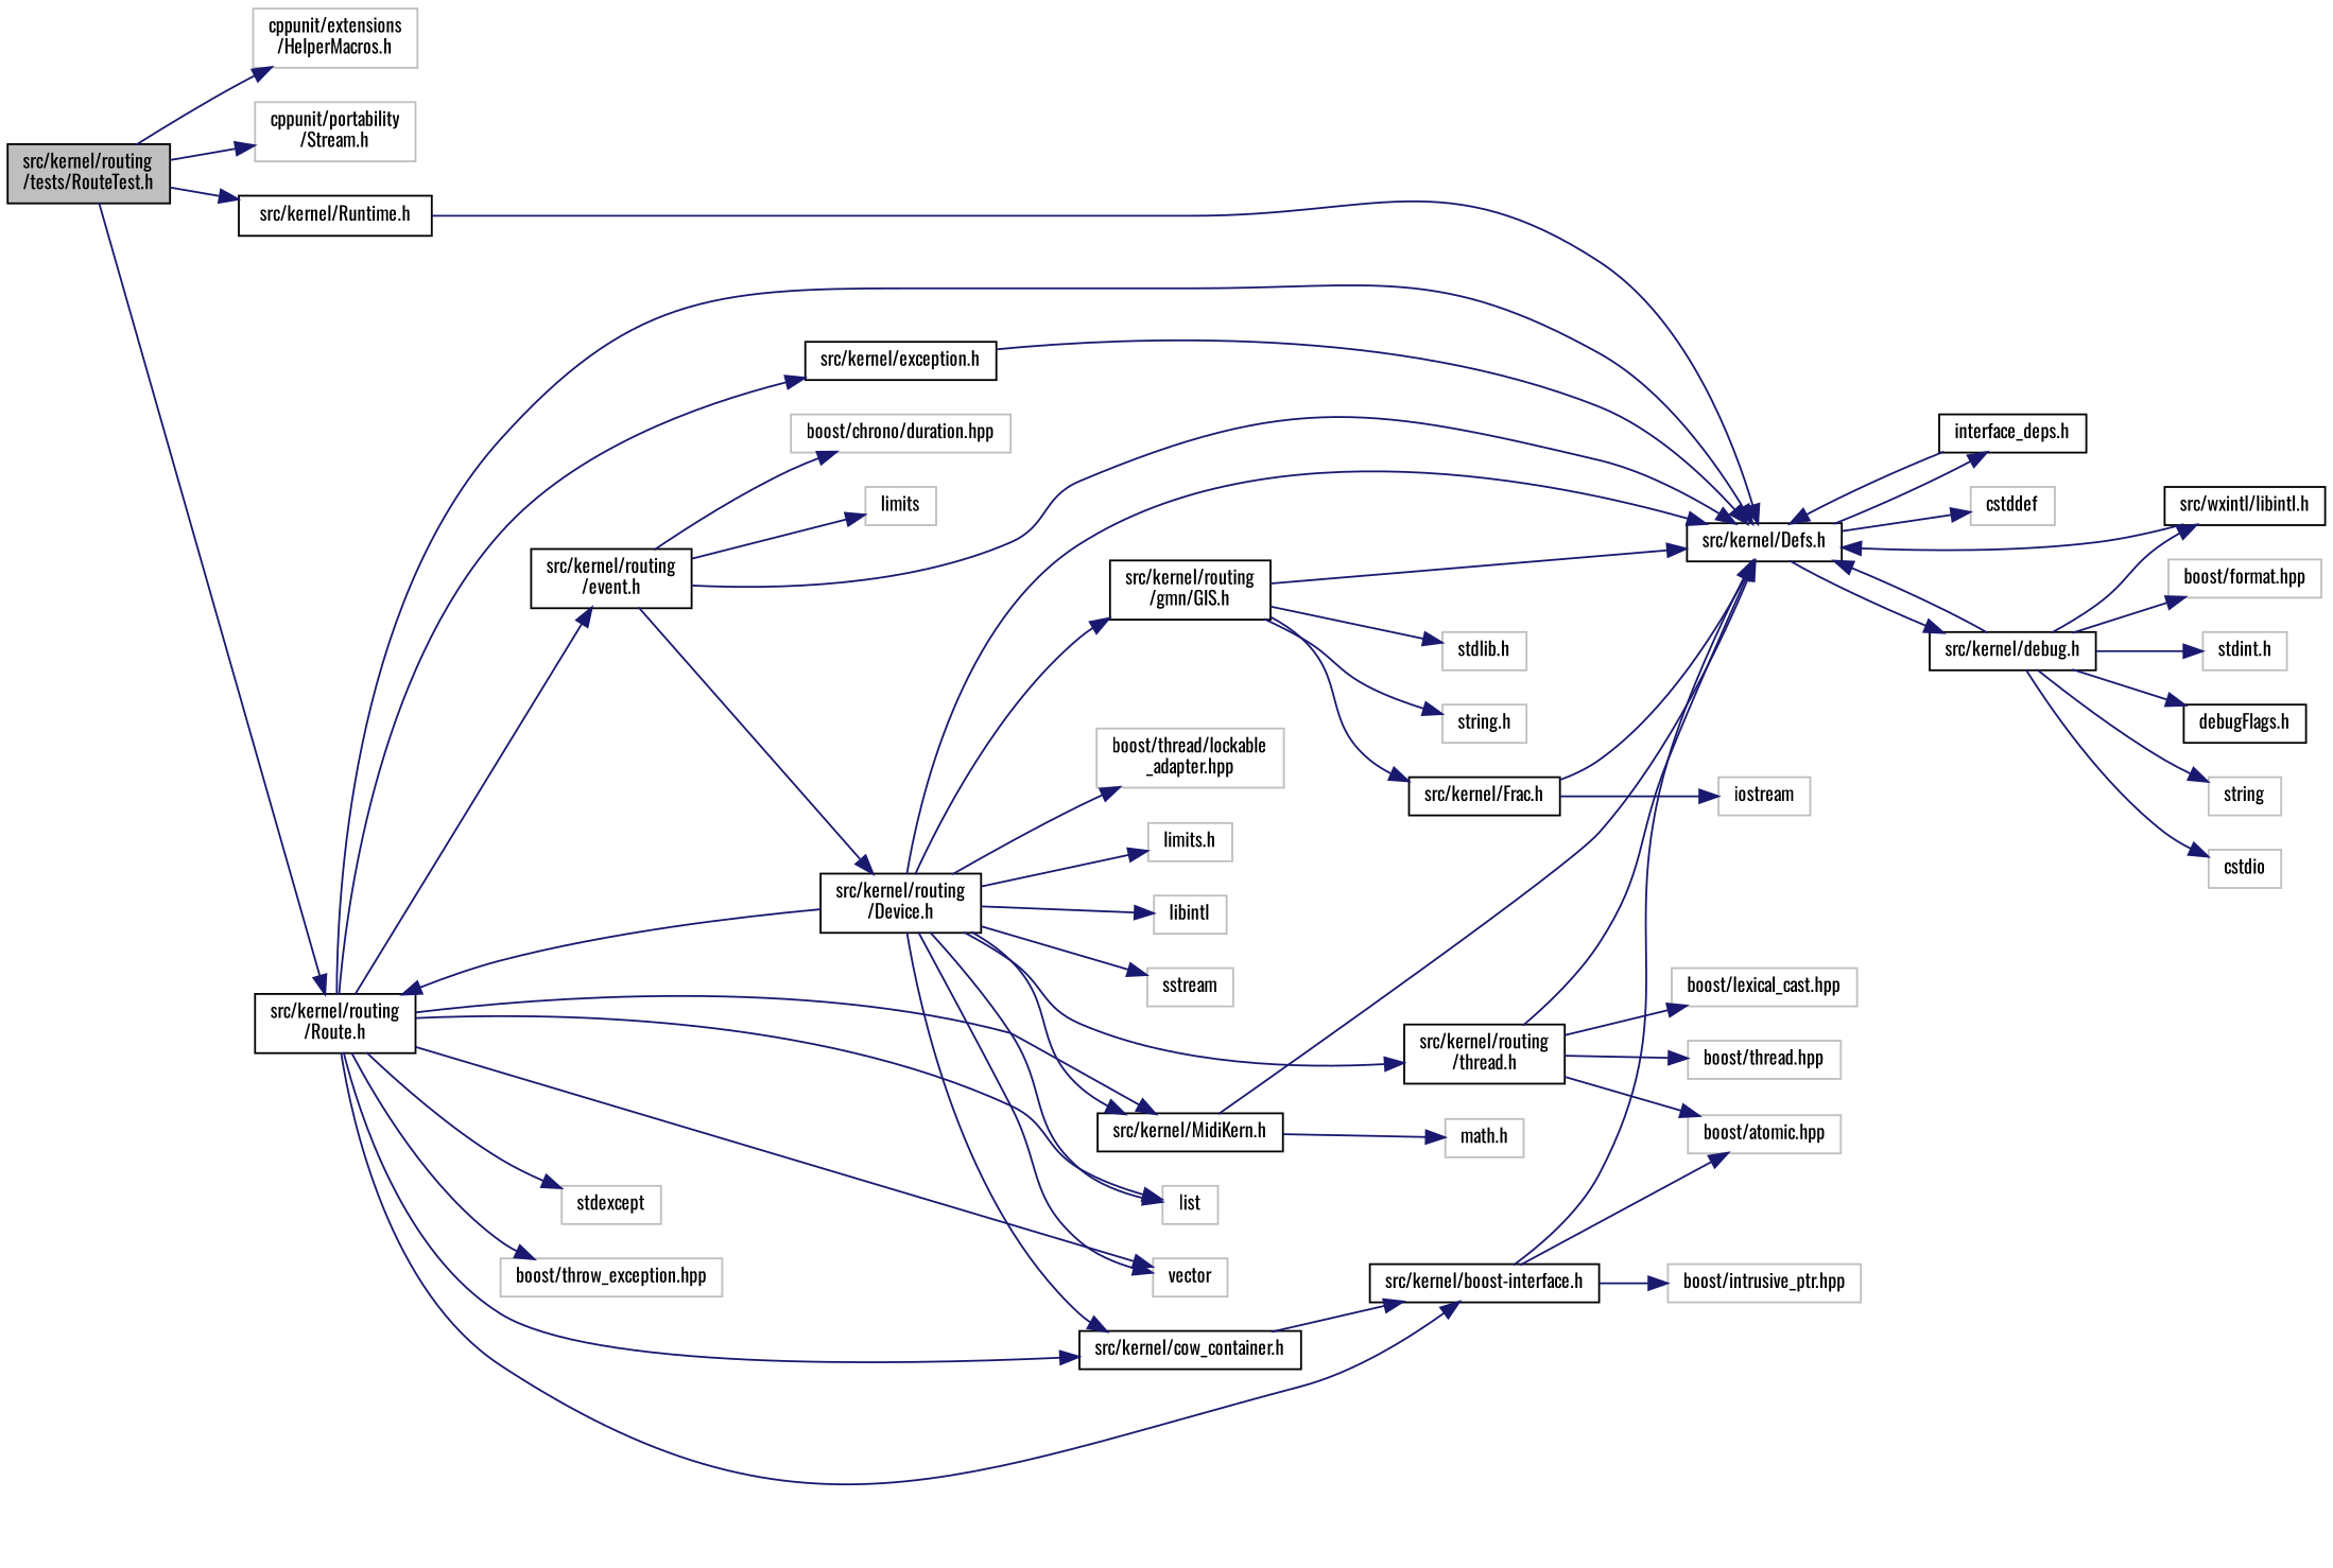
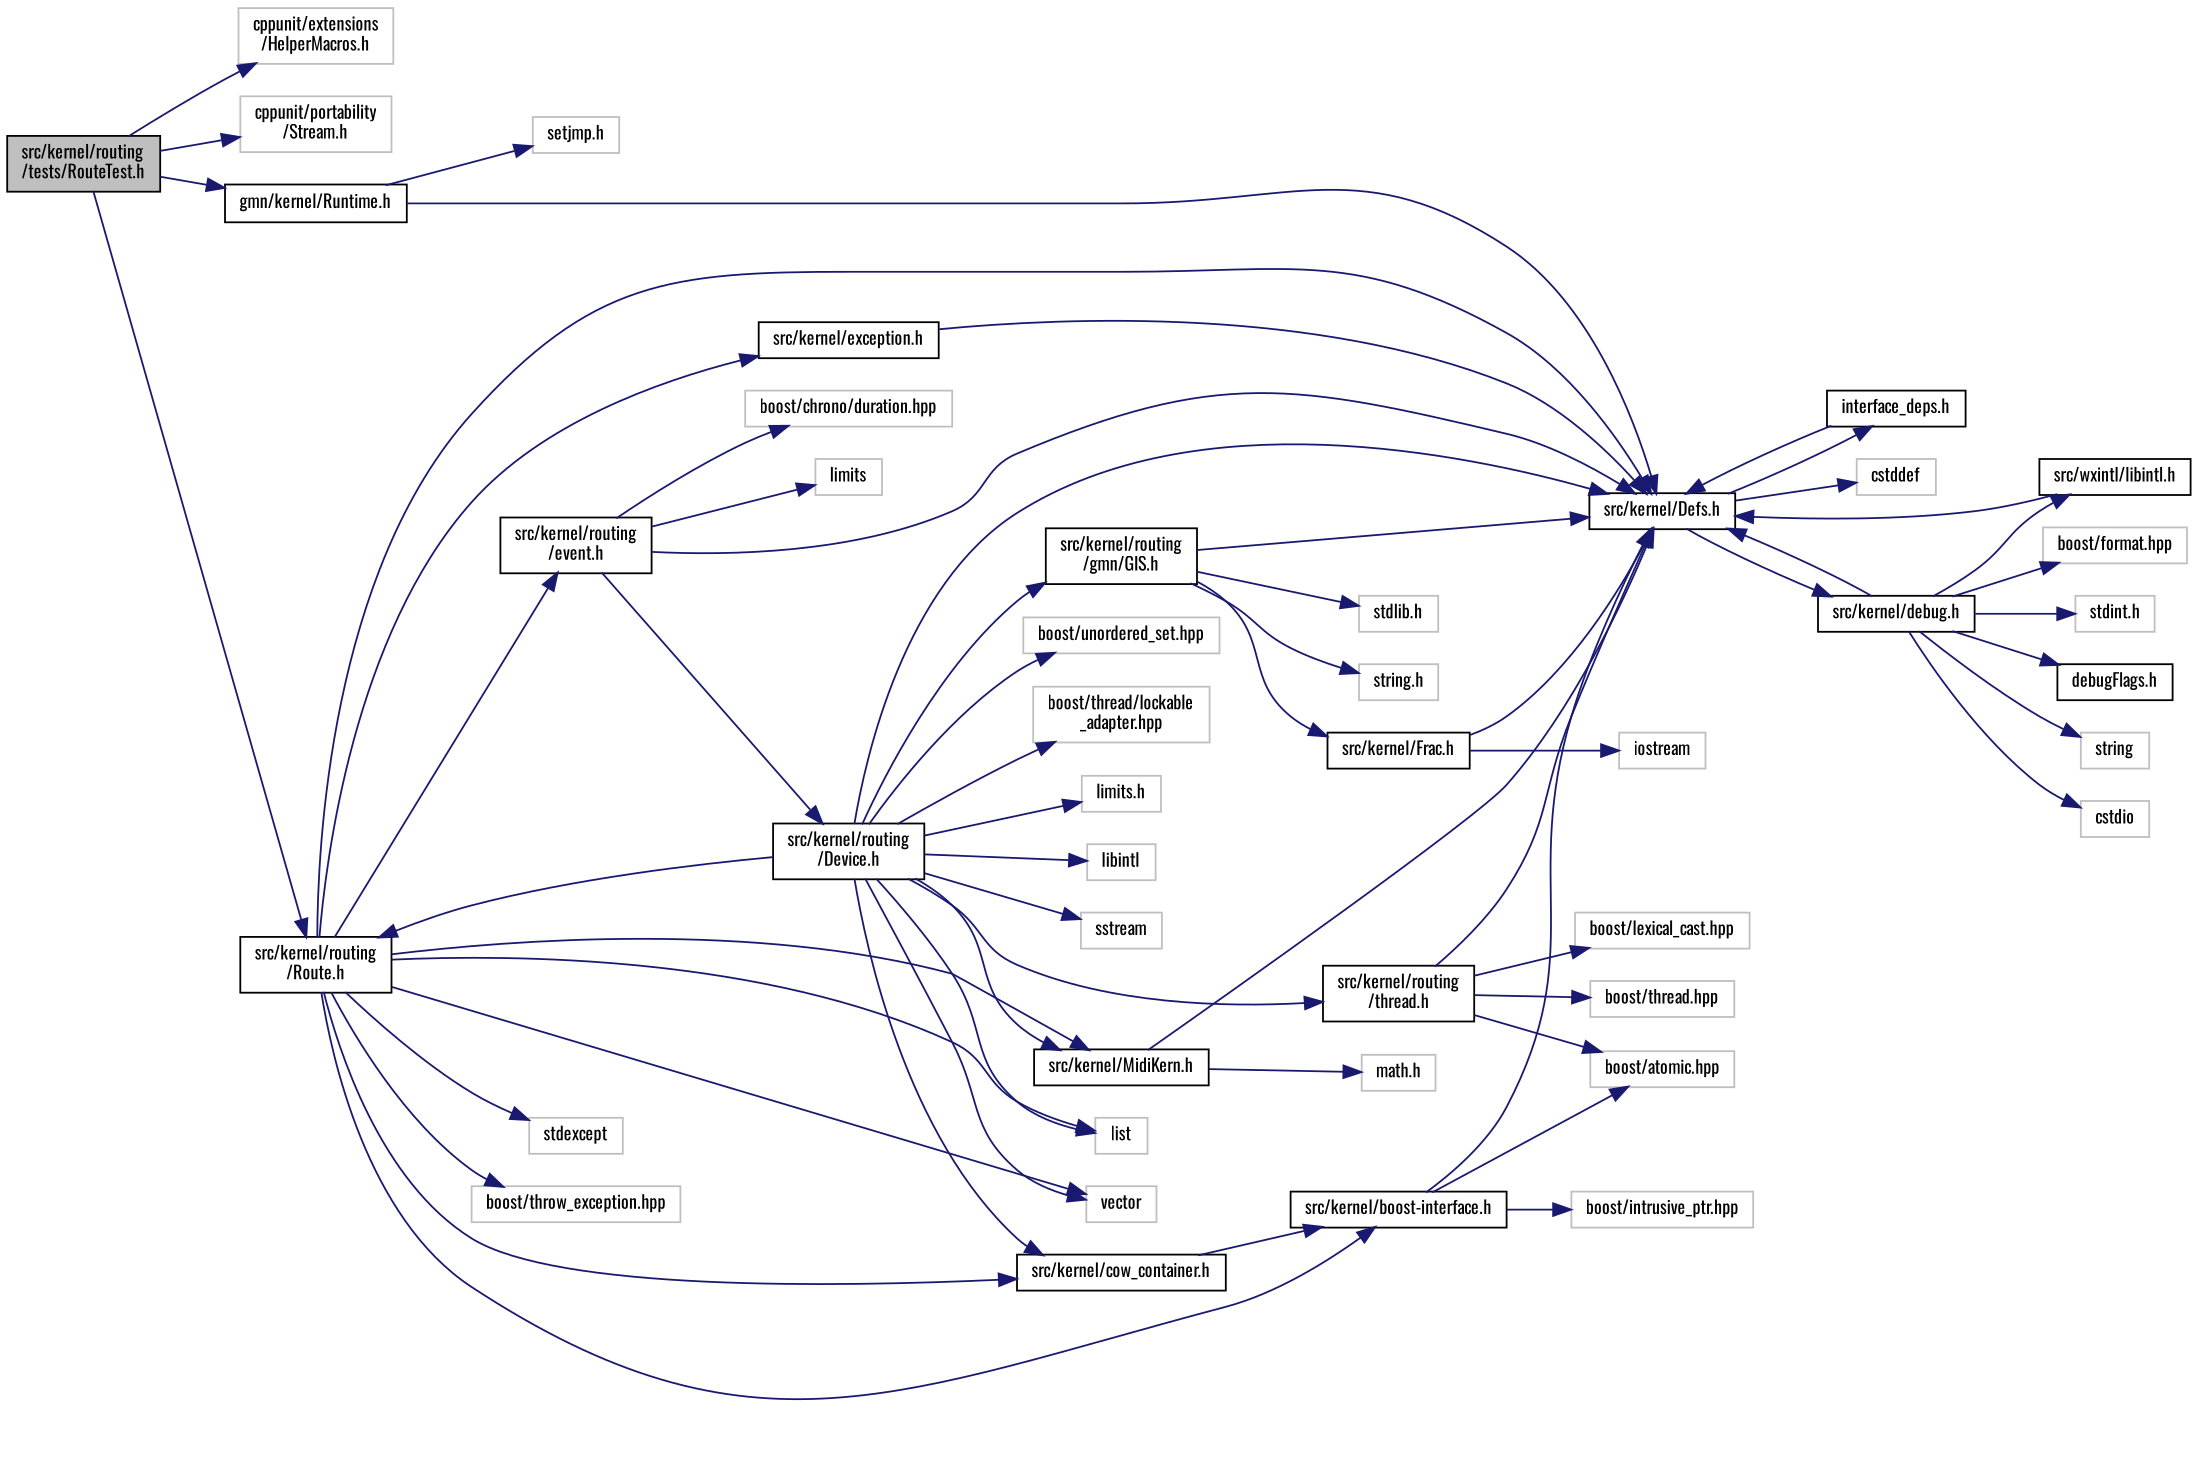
  digraph {
    fontname=Oswald
    rankdir=LR
    node [color=grey75 fillcolor=white fontname=Oswald fontsize=10 shape=record style=filled]
    edge [color=midnightblue fontname=Oswald fontsize=10 labelfontname=Sans labelfontsize=10 style=solid]
    n1 [color=black fillcolor=grey75 fontcolor=black height=0.2 label="src/kernel/routing\l/tests/RouteTest.h" width=0.4]
    n2 [height=0.2 label="cppunit/extensions\l/HelperMacros.h" width=0.4]
    n3 [height=0.2 label="cppunit/portability\l/Stream.h" width=0.4]
    n4 [color=black height=0.2 label="src/kernel/routing\l/Route.h" width=0.4]
-   n5 [color=black height=0.2 label="src/kernel/Runtime.h" width=0.4]
+   n5 [color=black height=0.2 label="gmn/kernel/Runtime.h" width=0.4]
    n6 [color=black height=0.2 label="src/kernel/Defs.h" width=0.4]
    n7 [color=black height=0.2 label="src/kernel/cow_container.h" width=0.4]
    n8 [color=black height=0.2 label="src/kernel/boost-interface.h" width=0.4]
    n9 [color=black height=0.2 label="src/kernel/MidiKern.h" width=0.4]
    n10 [color=black height=0.2 label="src/kernel/exception.h" width=0.4]
    n11 [height=0.2 label=list width=0.4]
    n12 [height=0.2 label=vector width=0.4]
    n13 [height=0.2 label=stdexcept width=0.4]
    n14 [height=0.2 label="boost/throw_exception.hpp" width=0.4]
    n15 [color=black height=0.2 label="src/kernel/routing\l/event.h" width=0.4]
+   n16 [height=0.2 label="setjmp.h" width=0.4]
    n17 [color=black height=0.2 label="interface_deps.h" width=0.4]
    n18 [height=0.2 label=cstddef width=0.4]
    n19 [color=black height=0.2 label="src/kernel/debug.h" width=0.4]
    n20 [height=0.2 label="boost/atomic.hpp" width=0.4]
    n21 [height=0.2 label="boost/intrusive_ptr.hpp" width=0.4]
    n22 [height=0.2 label="math.h" width=0.4]
    n23 [color=black height=0.2 label="src/kernel/routing\l/Device.h" width=0.4]
    n24 [height=0.2 label="boost/chrono/duration.hpp" width=0.4]
    n25 [height=0.2 label=limits width=0.4]
    n26 [color=black height=0.2 label="src/wxintl/libintl.h" width=0.4]
    n27 [height=0.2 label=string width=0.4]
    n28 [height=0.2 label=cstdio width=0.4]
    n29 [height=0.2 label="boost/format.hpp" width=0.4]
    n30 [height=0.2 label="stdint.h" width=0.4]
    n31 [color=black height=0.2 label="debugFlags.h" width=0.4]
    n32 [color=black height=0.2 label="src/kernel/routing\l/gmn/GIS.h" width=0.4]
    n33 [color=black height=0.2 label="src/kernel/routing\l/thread.h" width=0.4]
    n34 [height=0.2 label="boost/thread/lockable\l_adapter.hpp" width=0.4]
    n35 [height=0.2 label="limits.h" width=0.4]
    n36 [height=0.2 label=libintl width=0.4]
    n37 [height=0.2 label=sstream width=0.4]
+   n38 [height=0.2 label="boost/unordered_set.hpp" width=0.4]
    n39 [color=black height=0.2 label="src/kernel/Frac.h" width=0.4]
    n40 [height=0.2 label="string.h" width=0.4]
    n41 [height=0.2 label="stdlib.h" width=0.4]
    n42 [height=0.2 label="boost/thread.hpp" width=0.4]
    n43 [height=0.2 label="boost/lexical_cast.hpp" width=0.4]
    n44 [height=0.2 label=iostream width=0.4]
    n1 -> n2
    n1 -> n3
    n1 -> n4
    n1 -> n5
    n4 -> n6
    n4 -> n7
    n4 -> n8
    n4 -> n9
    n4 -> n10
    n4 -> n11
    n4 -> n12
    n4 -> n13
    n4 -> n14
    n4 -> n15
    n5 -> n6
+   n5 -> n16
    n6 -> n17
    n6 -> n18
    n6 -> n19
    n7 -> n8
    n8 -> n6
    n8 -> n20
    n8 -> n21
    n9 -> n6
    n9 -> n22
    n10 -> n6
    n15 -> n6
    n15 -> n23
    n15 -> n24
    n15 -> n25
    n17 -> n6
    n19 -> n6
    n19 -> n26
    n19 -> n27
    n19 -> n28
    n19 -> n29
    n19 -> n30
    n19 -> n31
    n23 -> n4
    n23 -> n6
    n23 -> n7
    n23 -> n9
    n23 -> n11
    n23 -> n12
    n23 -> n32
    n23 -> n33
    n23 -> n34
    n23 -> n35
    n23 -> n36
    n23 -> n37
+   n23 -> n38
    n26 -> n6
    n32 -> n6
    n32 -> n39
    n32 -> n40
    n32 -> n41
    n33 -> n6
    n33 -> n20
    n33 -> n42
    n33 -> n43
    n39 -> n6
    n39 -> n44
  }
